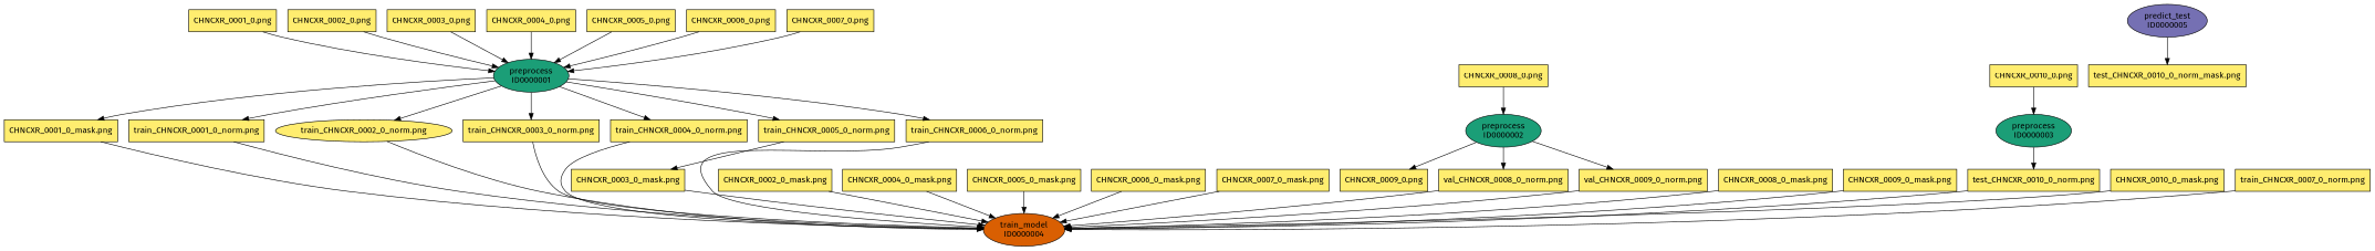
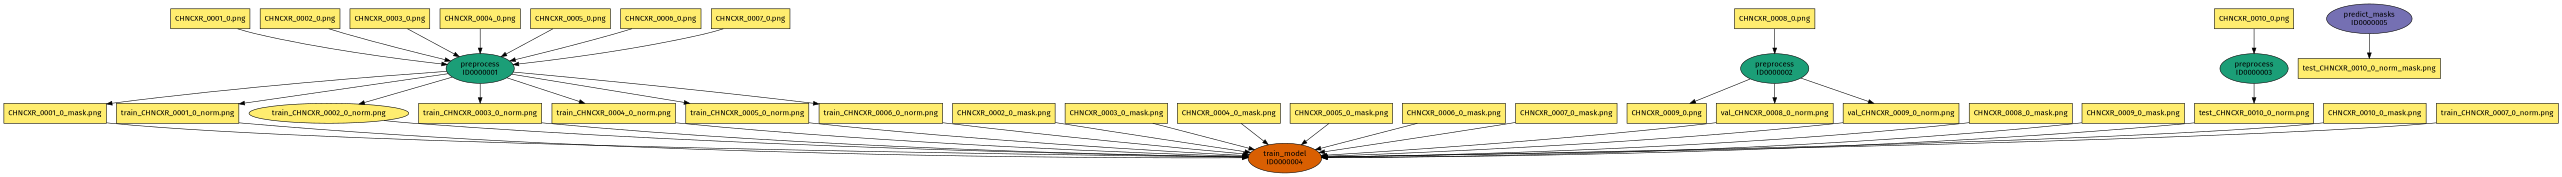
  digraph {
    fontname="Fira Sans"
    node [color="#000000" fillcolor="#ffed6f" fontname="Fira Sans" shape=rect style=filled]
    edge [arrowhead=normal arrowsize=1.0 color="#000000" fontname="Fira Sans"]
    n1 [label="CHNCXR_0001_0.png"]
    n2 [fillcolor="#1b9e77" label="preprocess\nID0000001" shape=ellipse]
    n3 [label="CHNCXR_0001_0_mask.png"]
    n4 [label="train_CHNCXR_0001_0_norm.png"]
    n5 [label="train_CHNCXR_0002_0_norm.png" shape=ellipse]
    n6 [label="train_CHNCXR_0003_0_norm.png"]
    n7 [label="train_CHNCXR_0004_0_norm.png"]
    n8 [label="train_CHNCXR_0005_0_norm.png"]
    n9 [label="train_CHNCXR_0006_0_norm.png"]
    n10 [fillcolor="#d95f02" label="train_model\nID0000004" shape=ellipse]
    n11 [label="CHNCXR_0002_0.png"]
    n12 [label="CHNCXR_0002_0_mask.png"]
    n13 [label="CHNCXR_0003_0.png"]
    n14 [label="CHNCXR_0003_0_mask.png"]
    n15 [label="CHNCXR_0004_0.png"]
    n16 [label="CHNCXR_0004_0_mask.png"]
    n17 [label="CHNCXR_0005_0.png"]
    n18 [label="CHNCXR_0005_0_mask.png"]
    n19 [label="CHNCXR_0006_0.png"]
    n20 [label="CHNCXR_0006_0_mask.png"]
    n21 [label="CHNCXR_0007_0.png"]
    n22 [label="CHNCXR_0007_0_mask.png"]
    n23 [label="CHNCXR_0008_0.png"]
    n24 [fillcolor="#1b9e77" label="preprocess\nID0000002" shape=ellipse]
    n25 [label="CHNCXR_0009_0.png"]
    n26 [label="val_CHNCXR_0008_0_norm.png"]
    n27 [label="val_CHNCXR_0009_0_norm.png"]
    n28 [label="CHNCXR_0008_0_mask.png"]
    n29 [label="CHNCXR_0009_0_mask.png"]
    n30 [label="CHNCXR_0010_0.png"]
    n31 [fillcolor="#1b9e77" label="preprocess\nID0000003" shape=ellipse]
    n32 [label="test_CHNCXR_0010_0_norm.png"]
    n33 [label="CHNCXR_0010_0_mask.png"]
    n34 [label="train_CHNCXR_0007_0_norm.png"]
-   n35 [fillcolor="#7570b3" label="predict_test\nID0000005" shape=ellipse]
+   n35 [fillcolor="#7570b3" label="predict_masks\nID0000005" shape=ellipse]
    n36 [label="test_CHNCXR_0010_0_norm_mask.png"]
    n1 -> n2
    n2 -> n3
    n2 -> n4
    n2 -> n5
    n2 -> n6
    n2 -> n7
    n2 -> n8
    n2 -> n9
    n3 -> n10
    n4 -> n10
    n5 -> n10
    n6 -> n10
    n7 -> n10
-   n8 -> n14
+   n8 -> n10
    n9 -> n10
    n11 -> n2
    n12 -> n10
    n13 -> n2
    n14 -> n10
    n15 -> n2
    n16 -> n10
    n17 -> n2
    n18 -> n10
    n19 -> n2
    n20 -> n10
    n21 -> n2
    n22 -> n10
    n23 -> n24
    n24 -> n25
    n24 -> n26
    n24 -> n27
    n26 -> n10
    n27 -> n10
    n28 -> n10
    n29 -> n10
    n30 -> n31
    n31 -> n32
    n32 -> n10
    n33 -> n10
    n34 -> n10
    n35 -> n36
  }
